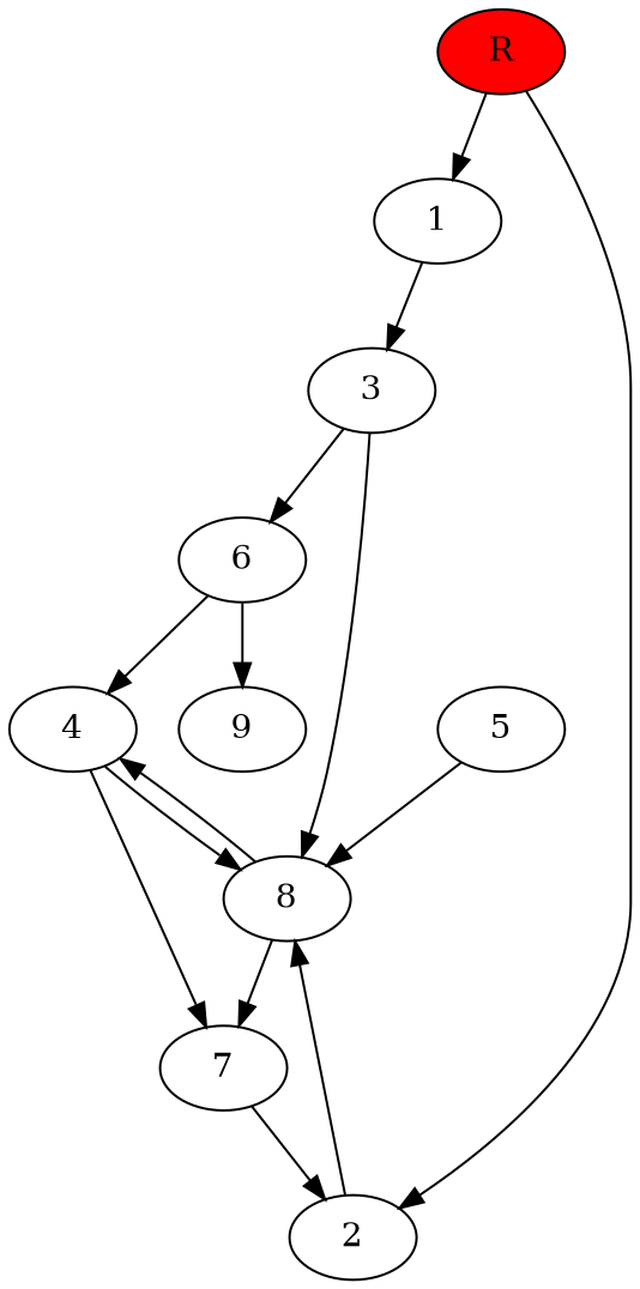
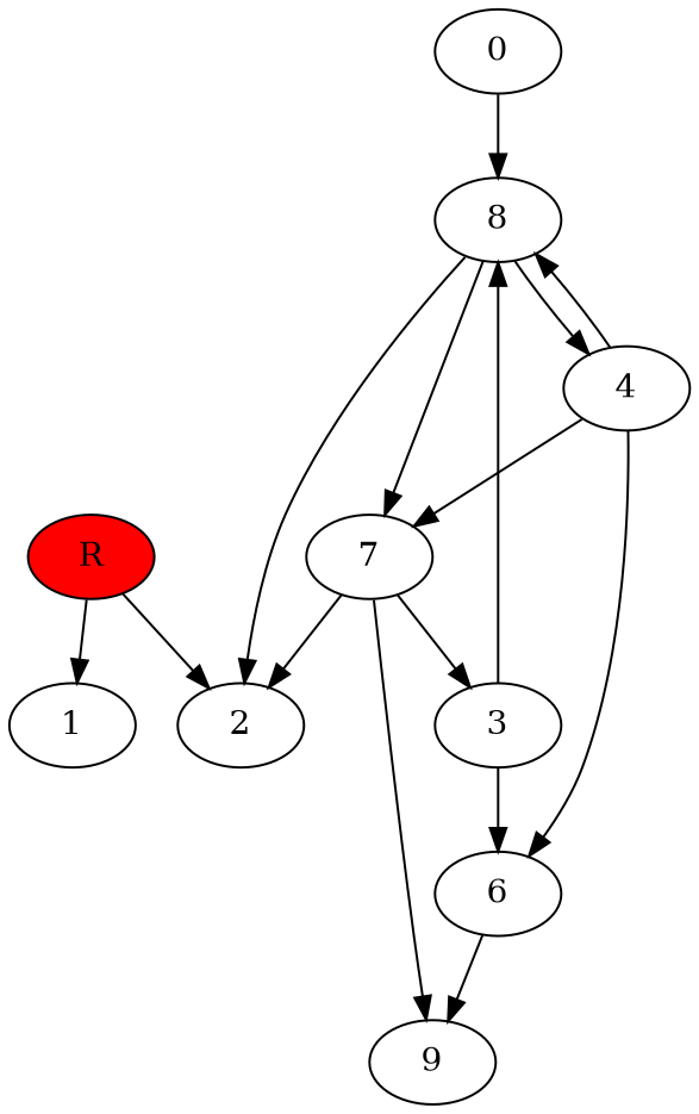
  digraph {
    1
    3
    6
    8
    4
    7
-   5
+   5 [label=0]
    9
    2
    R [fillcolor="#ff0000" style=filled]
-   1 -> 3
+   7 -> 3
    3 -> 6
    3 -> 8
-   6 -> 4
+   4 -> 6
    6 -> 9
    8 -> 4
    8 -> 7
-   2 -> 8
+   8 -> 2
    4 -> 8
    4 -> 7
+   7 -> 9
    7 -> 2
    5 -> 8
    R -> 1
    R -> 2
  }
